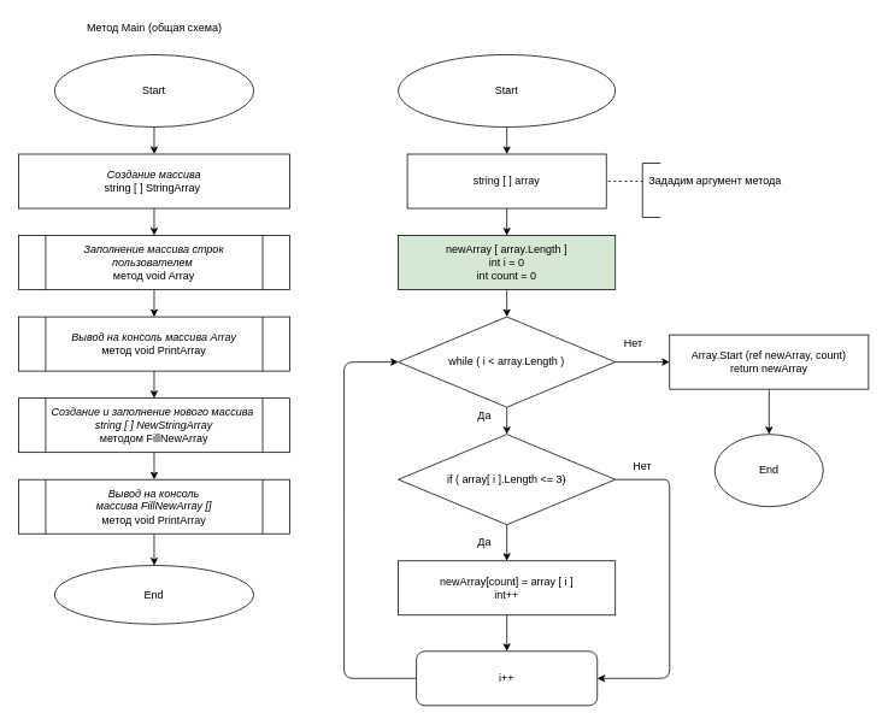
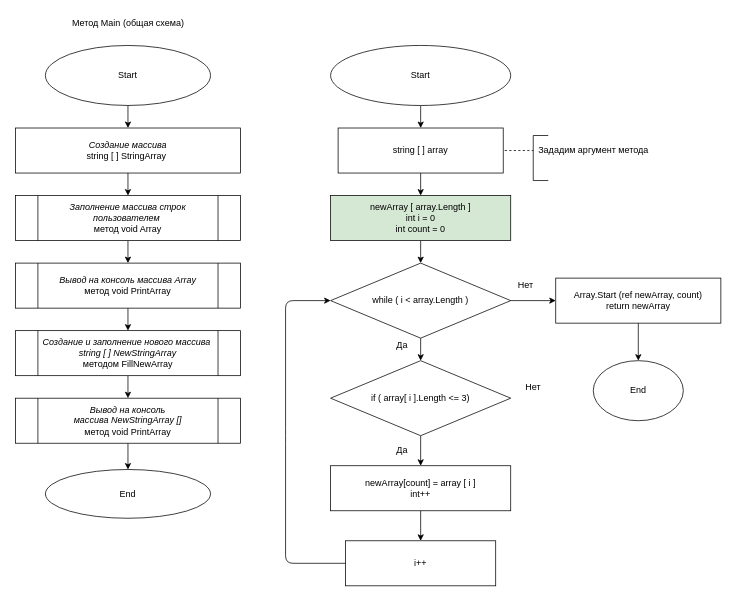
  <mxCell id="0" />
  <mxCell id="1" parent="0" />
  <mxCell id="2" style="edgeStyle=none;html=1;entryX=0.5;entryY=0;entryDx=0;entryDy=0;" edge="1" parent="1" source="3" target="9"><mxGeometry relative="1" as="geometry" /></mxCell>
  <mxCell id="3" value="Start" style="ellipse;whiteSpace=wrap;html=1;" vertex="1" parent="1"><mxGeometry x="60" y="60" width="220" height="80" as="geometry" /></mxCell>
  <mxCell id="4" style="edgeStyle=none;html=1;entryX=0.5;entryY=0;entryDx=0;entryDy=0;" edge="1" parent="1" source="5" target="7"><mxGeometry relative="1" as="geometry" /></mxCell>
  <mxCell id="5" value="&lt;i&gt;Заполнение массива строк пользователем&amp;nbsp;&lt;br&gt;&lt;/i&gt;метод void Array" style="shape=process;whiteSpace=wrap;html=1;backgroundOutline=1;" vertex="1" parent="1"><mxGeometry x="20" y="260" width="300" height="60" as="geometry" /></mxCell>
  <mxCell id="6" style="edgeStyle=none;html=1;entryX=0.5;entryY=0;entryDx=0;entryDy=0;" edge="1" parent="1" source="7" target="11"><mxGeometry relative="1" as="geometry" /></mxCell>
  <mxCell id="7" value="&lt;i&gt;Вывод на консоль массива Array &lt;/i&gt;&lt;br&gt;метод void PrintArray" style="shape=process;whiteSpace=wrap;html=1;backgroundOutline=1;" vertex="1" parent="1"><mxGeometry x="20" y="350" width="300" height="60" as="geometry" /></mxCell>
  <mxCell id="8" style="edgeStyle=none;html=1;entryX=0.5;entryY=0;entryDx=0;entryDy=0;" edge="1" parent="1" source="9" target="5"><mxGeometry relative="1" as="geometry" /></mxCell>
  <mxCell id="9" value="&lt;i&gt;Создание массива &lt;/i&gt;&lt;br&gt;string [ ] StringArray&amp;nbsp;" style="rounded=0;whiteSpace=wrap;html=1;" vertex="1" parent="1"><mxGeometry x="20" y="170" width="300" height="60" as="geometry" /></mxCell>
  <mxCell id="10" style="edgeStyle=none;html=1;entryX=0.5;entryY=0;entryDx=0;entryDy=0;" edge="1" parent="1" source="11" target="13"><mxGeometry relative="1" as="geometry" /></mxCell>
  <mxCell id="11" value="&lt;i&gt;Создание и заполнение нового массива&amp;nbsp;&lt;br&gt;string [ ] NewStringArray&lt;/i&gt;&lt;br&gt;методом FillNewArray" style="shape=process;whiteSpace=wrap;html=1;backgroundOutline=1;" vertex="1" parent="1"><mxGeometry x="20" y="440" width="300" height="60" as="geometry" /></mxCell>
  <mxCell id="12" value="" style="edgeStyle=none;html=1;" edge="1" parent="1" source="13" target="14"><mxGeometry relative="1" as="geometry" /></mxCell>
- <mxCell id="13" value="&lt;i&gt;Вывод на консоль &lt;br&gt;массива FillNewArray []&lt;br&gt;&lt;/i&gt;метод void PrintArray" style="shape=process;whiteSpace=wrap;html=1;backgroundOutline=1;" vertex="1" parent="1"><mxGeometry x="20" y="530" width="300" height="60" as="geometry" /></mxCell>
+ <mxCell id="13" value="&lt;i&gt;Вывод на консоль &lt;br&gt;массива NewStringArray []&lt;br&gt;&lt;/i&gt;метод void PrintArray" style="shape=process;whiteSpace=wrap;html=1;backgroundOutline=1;" vertex="1" parent="1"><mxGeometry x="20" y="530" width="300" height="60" as="geometry" /></mxCell>
  <mxCell id="14" value="End" style="ellipse;whiteSpace=wrap;html=1;" vertex="1" parent="1"><mxGeometry x="60" y="625" width="220" height="65" as="geometry" /></mxCell>
  <mxCell id="15" value="Метод Main (общая схема)" style="text;html=1;align=center;verticalAlign=middle;resizable=0;points=[];autosize=1;strokeColor=none;fillColor=none;" vertex="1" parent="1"><mxGeometry x="90" y="20" width="160" height="20" as="geometry" /></mxCell>
  <mxCell id="16" style="edgeStyle=none;html=1;entryX=0.5;entryY=0;entryDx=0;entryDy=0;" edge="1" parent="1" source="17" target="20"><mxGeometry relative="1" as="geometry" /></mxCell>
  <mxCell id="17" value="Start" style="ellipse;whiteSpace=wrap;html=1;" vertex="1" parent="1"><mxGeometry x="440" y="60" width="240" height="80" as="geometry" /></mxCell>
  <mxCell id="18" style="edgeStyle=none;html=1;entryX=0.5;entryY=0;entryDx=0;entryDy=0;" edge="1" parent="1" source="20" target="22"><mxGeometry relative="1" as="geometry" /></mxCell>
  <mxCell id="19" style="edgeStyle=none;html=1;dashed=1;endArrow=none;endFill=0;" edge="1" parent="1" source="20" target="39"><mxGeometry relative="1" as="geometry" /></mxCell>
  <mxCell id="20" value="string [ ] array" style="shape=rectangle;perimeter=parallelogramPerimeter;whiteSpace=wrap;html=1;fixedSize=1;" vertex="1" parent="1"><mxGeometry x="450" y="170" width="220" height="60" as="geometry" /></mxCell>
  <mxCell id="21" style="edgeStyle=none;html=1;entryX=0.5;entryY=0;entryDx=0;entryDy=0;" edge="1" parent="1" source="22" target="25"><mxGeometry relative="1" as="geometry" /></mxCell>
  <mxCell id="22" value="newArray [ array.Length ]&lt;br&gt;int i = 0&lt;br&gt;int count = 0" style="rounded=0;whiteSpace=wrap;html=1;fillColor=#d5e8d4;" vertex="1" parent="1"><mxGeometry x="440" y="260" width="240" height="60" as="geometry" /></mxCell>
  <mxCell id="23" style="edgeStyle=none;html=1;entryX=0.5;entryY=0;entryDx=0;entryDy=0;" edge="1" parent="1" source="25" target="28"><mxGeometry relative="1" as="geometry" /></mxCell>
  <mxCell id="24" style="edgeStyle=none;html=1;entryX=0;entryY=0.5;entryDx=0;entryDy=0;" edge="1" parent="1" source="25"><mxGeometry relative="1" as="geometry"><mxPoint x="740" y="400" as="targetPoint" /></mxGeometry></mxCell>
  <mxCell id="25" value="while ( i &amp;lt; array.Length )" style="rhombus;whiteSpace=wrap;html=1;" vertex="1" parent="1"><mxGeometry x="440" y="350" width="240" height="100" as="geometry" /></mxCell>
  <mxCell id="26" style="edgeStyle=none;html=1;entryX=0.5;entryY=0;entryDx=0;entryDy=0;" edge="1" parent="1" source="28" target="32"><mxGeometry relative="1" as="geometry" /></mxCell>
- <mxCell id="27" style="edgeStyle=none;html=1;exitX=1;exitY=0.5;exitDx=0;exitDy=0;entryX=1;entryY=0.5;entryDx=0;entryDy=0;" edge="1" parent="1" source="28" target="30"><mxGeometry relative="1" as="geometry"><Array as="points"><mxPoint x="720" y="530" /><mxPoint x="740" y="530" /><mxPoint x="740" y="750" /></Array></mxGeometry></mxCell>
  <mxCell id="28" value="if ( array[ i ].Length &amp;lt;= 3)" style="rhombus;whiteSpace=wrap;html=1;" vertex="1" parent="1"><mxGeometry x="440" y="480" width="240" height="100" as="geometry" /></mxCell>
  <mxCell id="29" style="edgeStyle=none;html=1;entryX=0;entryY=0.5;entryDx=0;entryDy=0;exitX=0;exitY=0.5;exitDx=0;exitDy=0;" edge="1" parent="1" source="30" target="25"><mxGeometry relative="1" as="geometry"><mxPoint x="410" y="750" as="targetPoint" /><Array as="points"><mxPoint x="380" y="750" /><mxPoint x="380" y="580" /><mxPoint x="380" y="400" /></Array></mxGeometry></mxCell>
- <mxCell id="30" value="i++" style="whiteSpace=wrap;html=1;rounded=1;" vertex="1" parent="1"><mxGeometry x="460" y="720" width="200" height="60" as="geometry" /></mxCell>
+ <mxCell id="30" value="i++" style="rounded=0;whiteSpace=wrap;html=1;" vertex="1" parent="1"><mxGeometry x="460" y="720" width="200" height="60" as="geometry" /></mxCell>
  <mxCell id="31" style="edgeStyle=none;html=1;entryX=0.5;entryY=0;entryDx=0;entryDy=0;" edge="1" parent="1" source="32" target="30"><mxGeometry relative="1" as="geometry" /></mxCell>
  <mxCell id="32" value="newArray[count] = array [ i ]&lt;br&gt;int++" style="rounded=0;whiteSpace=wrap;html=1;" vertex="1" parent="1"><mxGeometry x="440" y="620" width="240" height="60" as="geometry" /></mxCell>
  <mxCell id="33" value="Нет" style="text;html=1;strokeColor=none;fillColor=none;align=center;verticalAlign=middle;whiteSpace=wrap;rounded=0;" vertex="1" parent="1"><mxGeometry x="680" y="500" width="60" height="30" as="geometry" /></mxCell>
  <mxCell id="34" value="Да" style="text;html=1;align=center;verticalAlign=middle;resizable=0;points=[];autosize=1;strokeColor=none;fillColor=none;" vertex="1" parent="1"><mxGeometry x="520" y="590" width="30" height="20" as="geometry" /></mxCell>
  <mxCell id="35" value="Да" style="text;html=1;align=center;verticalAlign=middle;resizable=0;points=[];autosize=1;strokeColor=none;fillColor=none;" vertex="1" parent="1"><mxGeometry x="520" y="450" width="30" height="20" as="geometry" /></mxCell>
  <mxCell id="36" value="Нет" style="text;html=1;strokeColor=none;fillColor=none;align=center;verticalAlign=middle;whiteSpace=wrap;rounded=0;" vertex="1" parent="1"><mxGeometry x="670" y="365" width="60" height="30" as="geometry" /></mxCell>
  <mxCell id="37" style="edgeStyle=none;html=1;startArrow=none;startFill=0;endArrow=classic;endFill=1;" edge="1" parent="1" target="40"><mxGeometry relative="1" as="geometry"><mxPoint x="850" y="430" as="sourcePoint" /></mxGeometry></mxCell>
  <mxCell id="38" value="Array.Start (ref newArray, count)&lt;br&gt;return newArray" style="rounded=0;whiteSpace=wrap;html=1;" vertex="1" parent="1"><mxGeometry x="740" y="370" width="220" height="60" as="geometry" /></mxCell>
  <mxCell id="39" value="Зададим аргумент метода" style="text;html=1;align=center;verticalAlign=middle;resizable=0;points=[];autosize=1;strokeColor=none;fillColor=none;" vertex="1" parent="1"><mxGeometry x="710" y="190" width="160" height="20" as="geometry" /></mxCell>
  <mxCell id="40" value="End" style="ellipse;whiteSpace=wrap;html=1;" vertex="1" parent="1"><mxGeometry x="790" y="480" width="120" height="80" as="geometry" /></mxCell>
  <mxCell id="41" value="" style="endArrow=none;html=1;" edge="1" parent="1"><mxGeometry width="50" height="50" relative="1" as="geometry"><mxPoint x="710" y="240" as="sourcePoint" /><mxPoint x="710" y="180" as="targetPoint" /></mxGeometry></mxCell>
  <mxCell id="42" value="" style="endArrow=none;html=1;" edge="1" parent="1"><mxGeometry width="50" height="50" relative="1" as="geometry"><mxPoint x="710" y="180" as="sourcePoint" /><mxPoint x="730" y="180" as="targetPoint" /></mxGeometry></mxCell>
  <mxCell id="43" value="" style="endArrow=none;html=1;" edge="1" parent="1"><mxGeometry width="50" height="50" relative="1" as="geometry"><mxPoint x="710" y="240" as="sourcePoint" /><mxPoint x="730" y="240" as="targetPoint" /></mxGeometry></mxCell>
